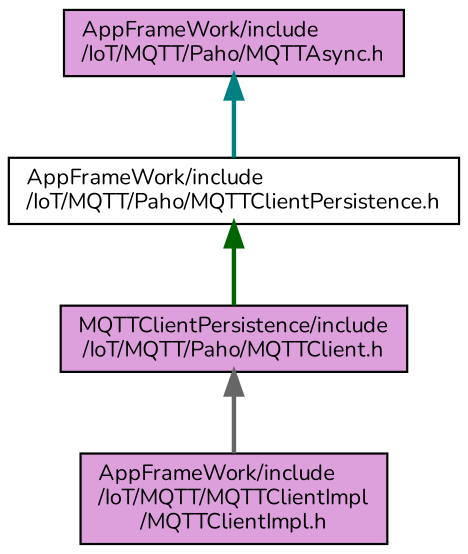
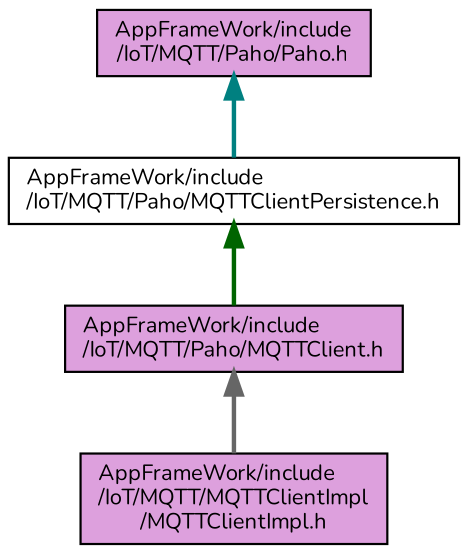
  digraph {
    fontname=Nunito
    node [color=black fillcolor=plum fontname=Nunito fontsize=10 shape=record style=filled]
    edge [dir=back fontname=Nunito fontsize=10 labelfontname=Helvetica labelfontsize=10 style=bold]
    n1 [fillcolor=white fontcolor=black height=0.2 label="AppFrameWork/include\l/IoT/MQTT/Paho/MQTTClientPersistence.h" width=0.4]
-   n2 [height=0.2 label="MQTTClientPersistence/include\l/IoT/MQTT/Paho/MQTTClient.h" width=0.4]
-   n3 [height=0.2 label="AppFrameWork/include\l/IoT/MQTT/Paho/MQTTAsync.h" width=0.4]
+   n2 [height=0.2 label="AppFrameWork/include\l/IoT/MQTT/Paho/MQTTClient.h" width=0.4]
+   n3 [height=0.2 label="AppFrameWork/include\l/IoT/MQTT/Paho/Paho.h" width=0.4]
    n4 [height=0.2 label="AppFrameWork/include\l/IoT/MQTT/MQTTClientImpl\l/MQTTClientImpl.h" width=0.4]
    n1 -> n2 [color=darkgreen]
    n2 -> n4 [color=gray40]
    n3 -> n1 [color=teal]
  }
